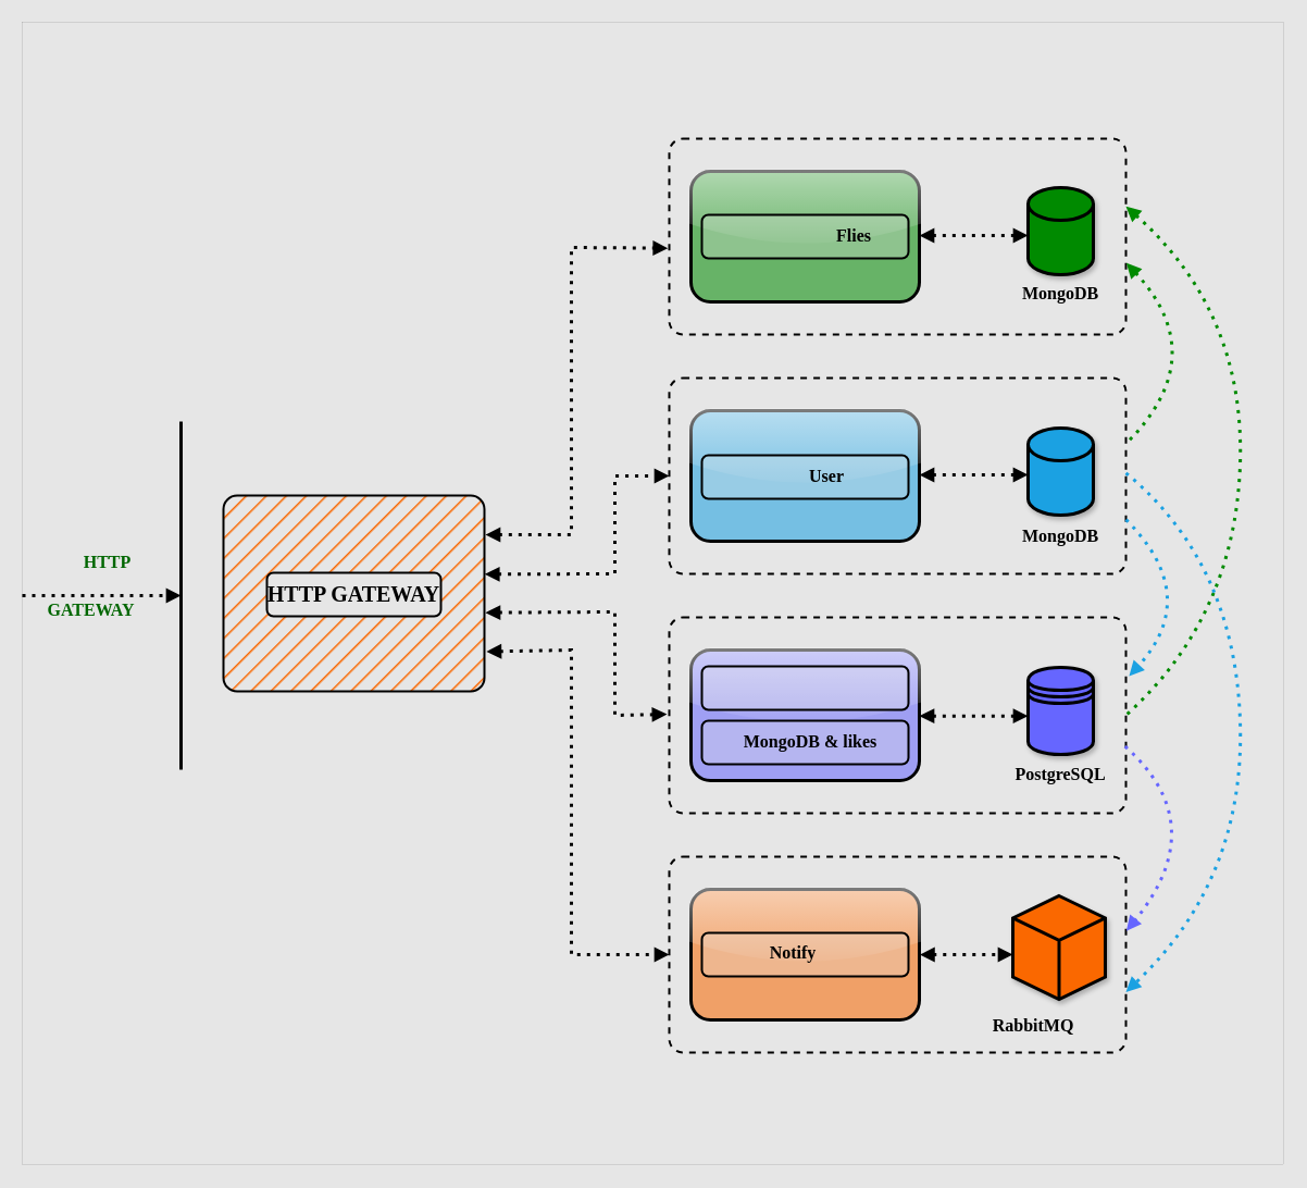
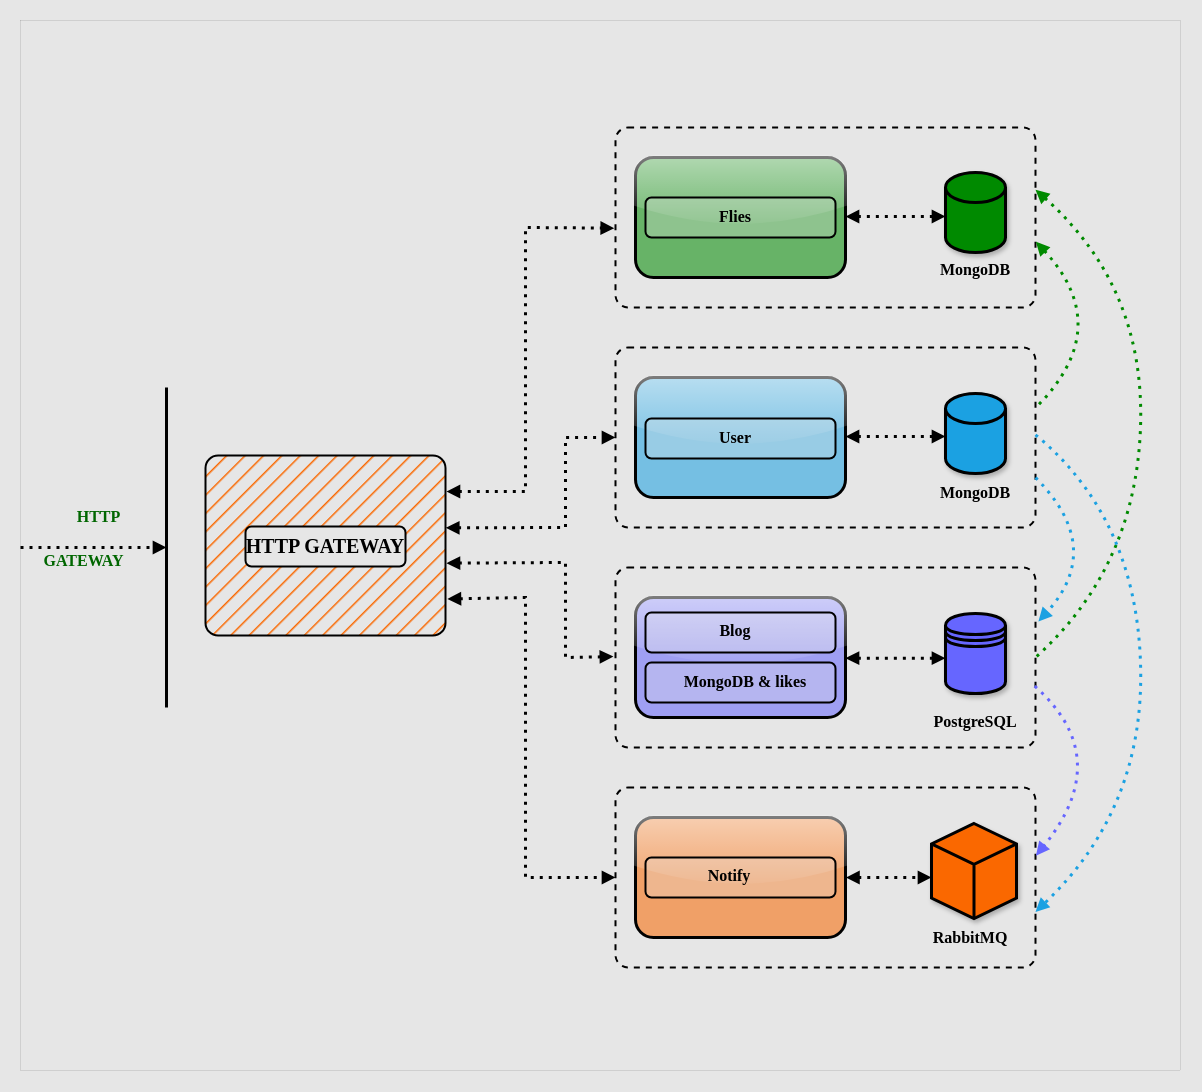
  <mxCell id="0" />
  <mxCell id="1" parent="0" />
  <mxCell id="2" value="" style="rounded=0;whiteSpace=wrap;html=1;strokeWidth=0;fillColor=none;" vertex="1" parent="1"><mxGeometry x="20" y="20" width="1160" height="1050" as="geometry" /></mxCell>
  <mxCell id="3" value="" style="rounded=1;whiteSpace=wrap;html=1;shadow=0;arcSize=7;fillStyle=hatch;fillColor=#FA6800;perimeterSpacing=0;gradientColor=none;imageAspect=1;glass=0;strokeWidth=2;" parent="1" vertex="1"><mxGeometry x="205" y="455" width="240" height="180" as="geometry" /></mxCell>
  <mxCell id="4" value="" style="rounded=1;whiteSpace=wrap;html=1;shadow=0;arcSize=7;strokeWidth=2;dashed=1;fillColor=#E6E6E6;" parent="1" vertex="1"><mxGeometry x="615" y="127" width="420" height="180" as="geometry" /></mxCell>
  <mxCell id="5" value="" style="rounded=1;whiteSpace=wrap;html=1;shadow=0;strokeWidth=3;fillOpacity=55;fillColor=#008A00;fontColor=#ffffff;strokeColor=#000000;glass=1;" parent="1" vertex="1"><mxGeometry x="635" y="157" width="210" height="120" as="geometry" /></mxCell>
  <mxCell id="6" value="" style="rounded=1;whiteSpace=wrap;html=1;fillColor=#E6E6E6;fillOpacity=30;strokeWidth=2;" parent="1" vertex="1"><mxGeometry x="645" y="197" width="190" height="40" as="geometry" /></mxCell>
  <mxCell id="7" value="MongoDB" style="text;strokeColor=none;align=center;fillColor=none;html=1;verticalAlign=middle;whiteSpace=wrap;rounded=0;fontSize=16;fontFamily=Tahoma;fontStyle=1" parent="1" vertex="1"><mxGeometry x="945" y="254" width="60" height="30" as="geometry" /></mxCell>
  <mxCell id="8" value="" style="endArrow=block;startArrow=block;html=1;entryX=0;entryY=0.5;entryDx=0;entryDy=0;entryPerimeter=0;exitX=1;exitY=0.5;exitDx=0;exitDy=0;dashed=1;dashPattern=1 2;strokeWidth=3;rounded=0;startFill=1;endFill=1;" parent="1" edge="1"><mxGeometry width="50" height="50" relative="1" as="geometry"><mxPoint x="845" y="216" as="sourcePoint" /><mxPoint x="945" y="216" as="targetPoint" /></mxGeometry></mxCell>
  <mxCell id="9" value="" style="shape=cylinder3;whiteSpace=wrap;html=1;boundedLbl=1;backgroundOutline=1;size=15;fillColor=#008a00;fontColor=#ffffff;strokeColor=#000000;strokeWidth=3;shadow=1;" parent="1" vertex="1"><mxGeometry x="945" y="172" width="60" height="80" as="geometry" /></mxCell>
  <mxCell id="10" value="" style="rounded=1;whiteSpace=wrap;html=1;shadow=0;arcSize=7;strokeWidth=2;dashed=1;fillColor=#E6E6E6;" parent="1" vertex="1"><mxGeometry x="615" y="347" width="420" height="180" as="geometry" /></mxCell>
  <mxCell id="11" value="" style="rounded=1;whiteSpace=wrap;html=1;shadow=0;arcSize=7;dashed=1;strokeWidth=2;fillColor=#E6E6E6;" parent="1" vertex="1"><mxGeometry x="615" y="567" width="420" height="180" as="geometry" /></mxCell>
  <mxCell id="12" value="" style="rounded=1;whiteSpace=wrap;html=1;shadow=0;arcSize=7;dashed=1;strokeWidth=2;perimeterSpacing=0;fillColor=#E6E6E6;" parent="1" vertex="1"><mxGeometry x="615" y="787" width="420" height="180" as="geometry" /></mxCell>
  <mxCell id="13" value="" style="rounded=1;whiteSpace=wrap;html=1;shadow=0;strokeWidth=3;fillOpacity=55;fillColor=#1BA1E2;glass=1;" parent="1" vertex="1"><mxGeometry x="635" y="377" width="210" height="120" as="geometry" /></mxCell>
  <mxCell id="14" value="" style="rounded=1;whiteSpace=wrap;html=1;fillColor=#E6E6E6;strokeWidth=2;" parent="1" vertex="1"><mxGeometry x="245" y="526" width="160" height="40" as="geometry" /></mxCell>
  <mxCell id="15" value="" style="endArrow=block;startArrow=block;html=1;entryX=0;entryY=0.5;entryDx=0;entryDy=0;entryPerimeter=0;anchorPointDirection=1;fixDash=0;jumpStyle=none;shadow=0;rounded=0;strokeColor=default;dashed=1;dashPattern=1 2;strokeWidth=3;startFill=1;endFill=1;" parent="1" edge="1"><mxGeometry width="50" height="50" relative="1" as="geometry"><mxPoint x="845" y="436" as="sourcePoint" /><mxPoint x="945" y="436" as="targetPoint" /></mxGeometry></mxCell>
  <mxCell id="16" value="" style="shape=cylinder3;whiteSpace=wrap;html=1;boundedLbl=1;backgroundOutline=1;size=15;direction=east;connectable=1;allowArrows=1;perimeter=rectanglePerimeter;fixDash=0;container=0;resizable=1;resizeWidth=0;resizeHeight=0;comic=0;enumerate=0;treeMoving=0;treeFolding=0;deletable=1;cloneable=1;rotatable=1;fixedWidth=0;autosize=0;movableLabel=0;fillColor=#1BA1E2;fontColor=#ffffff;strokeColor=#000000;strokeWidth=3;shadow=1;" parent="1" vertex="1"><mxGeometry x="945" y="393" width="60" height="80" as="geometry" /></mxCell>
  <mxCell id="17" value="" style="rounded=1;whiteSpace=wrap;html=1;shadow=0;strokeWidth=3;fillOpacity=55;fillColor=#6666FF;glass=1;" parent="1" vertex="1"><mxGeometry x="635" y="597" width="210" height="120" as="geometry" /></mxCell>
  <mxCell id="18" value="" style="shape=datastore;whiteSpace=wrap;html=1;fillColor=#6666FF;fontColor=#ffffff;strokeColor=#000000;strokeWidth=3;shadow=1;" parent="1" vertex="1"><mxGeometry x="945" y="613" width="60" height="80" as="geometry" /></mxCell>
  <mxCell id="19" value="" style="rounded=1;whiteSpace=wrap;html=1;shadow=0;strokeWidth=3;fillOpacity=55;fillColor=#FA6800;glass=1;" parent="1" vertex="1"><mxGeometry x="635" y="817" width="210" height="120" as="geometry" /></mxCell>
  <mxCell id="20" value="" style="endArrow=block;startArrow=block;html=1;rounded=0;exitX=1.002;exitY=0.366;exitDx=0;exitDy=0;exitPerimeter=0;strokeWidth=3;dashed=1;dashPattern=1 2;startFill=1;endFill=1;" parent="1" edge="1"><mxGeometry width="50" height="50" relative="1" as="geometry"><mxPoint x="845.42" y="877" as="sourcePoint" /><mxPoint x="931" y="877" as="targetPoint" /></mxGeometry></mxCell>
  <mxCell id="21" value="" style="html=1;whiteSpace=wrap;shape=isoCube2;backgroundOutline=1;isoAngle=15;fillColor=#fa6800;fontColor=#000000;strokeColor=#000000;strokeWidth=3;shadow=1;" parent="1" vertex="1"><mxGeometry x="931" y="823" width="85" height="95" as="geometry" /></mxCell>
  <mxCell id="22" value="MongoDB" style="text;strokeColor=none;align=center;fillColor=none;html=1;verticalAlign=middle;whiteSpace=wrap;rounded=0;fontSize=16;fontFamily=Tahoma;fontStyle=1" parent="1" vertex="1"><mxGeometry x="945" y="477" width="60" height="30" as="geometry" /></mxCell>
- <mxCell id="23" value="PostgreSQL" style="text;strokeColor=none;align=center;fillColor=none;html=1;verticalAlign=middle;whiteSpace=wrap;rounded=0;fontSize=16;fontFamily=Tahoma;fontStyle=1" parent="1" vertex="1"><mxGeometry x="945" y="696" width="60" height="30" as="geometry" /></mxCell>
- <mxCell id="24" value="RabbitMQ" style="text;strokeColor=none;align=center;fillColor=none;html=1;verticalAlign=middle;whiteSpace=wrap;rounded=0;fontSize=16;fontFamily=Tahoma;fontStyle=1" parent="1" vertex="1"><mxGeometry x="920" y="927" width="60" height="30" as="geometry" /></mxCell>
+ <mxCell id="23" value="PostgreSQL" style="text;strokeColor=none;align=center;fillColor=none;html=1;verticalAlign=middle;whiteSpace=wrap;rounded=0;fontSize=16;fontFamily=Tahoma;fontStyle=1" parent="1" vertex="1"><mxGeometry x="945" y="706" width="60" height="30" as="geometry" /></mxCell>
+ <mxCell id="24" value="RabbitMQ" style="text;strokeColor=none;align=center;fillColor=none;html=1;verticalAlign=middle;whiteSpace=wrap;rounded=0;fontSize=16;fontFamily=Tahoma;fontStyle=1" parent="1" vertex="1"><mxGeometry x="940" y="922" width="60" height="30" as="geometry" /></mxCell>
  <mxCell id="25" value="HTTP GATEWAY" style="text;strokeColor=none;align=center;fillColor=none;html=1;verticalAlign=middle;whiteSpace=wrap;rounded=0;fontSize=20;fontFamily=Tahoma;fontStyle=1" parent="1" vertex="1"><mxGeometry x="240" y="530" width="170" height="30" as="geometry" /></mxCell>
- <mxCell id="26" value="Flies" style="text;strokeColor=none;align=center;fillColor=none;html=1;verticalAlign=middle;whiteSpace=wrap;rounded=0;fontSize=16;fontFamily=Tahoma;fontStyle=1" parent="1" vertex="1"><mxGeometry x="755" y="201" width="60" height="30" as="geometry" /></mxCell>
+ <mxCell id="26" value="Flies" style="text;strokeColor=none;align=center;fillColor=none;html=1;verticalAlign=middle;whiteSpace=wrap;rounded=0;fontSize=16;fontFamily=Tahoma;fontStyle=1" parent="1" vertex="1"><mxGeometry x="705" y="201" width="60" height="30" as="geometry" /></mxCell>
  <mxCell id="27" value="" style="rounded=1;whiteSpace=wrap;html=1;fillColor=#E6E6E6;fillOpacity=30;strokeWidth=2;" parent="1" vertex="1"><mxGeometry x="645" y="418" width="190" height="40" as="geometry" /></mxCell>
- <mxCell id="28" value="User" style="text;strokeColor=none;align=center;fillColor=none;html=1;verticalAlign=middle;whiteSpace=wrap;rounded=0;fontSize=16;fontFamily=Tahoma;fontStyle=1" parent="1" vertex="1"><mxGeometry x="730" y="422" width="60" height="30" as="geometry" /></mxCell>
+ <mxCell id="28" value="User" style="text;strokeColor=none;align=center;fillColor=none;html=1;verticalAlign=middle;whiteSpace=wrap;rounded=0;fontSize=16;fontFamily=Tahoma;fontStyle=1" parent="1" vertex="1"><mxGeometry x="705" y="422" width="60" height="30" as="geometry" /></mxCell>
  <mxCell id="29" value="" style="rounded=1;whiteSpace=wrap;html=1;fillColor=#E6E6E6;fillOpacity=30;strokeWidth=2;" parent="1" vertex="1"><mxGeometry x="645" y="612" width="190" height="40" as="geometry" /></mxCell>
+ <mxCell id="30" value="Blog" style="text;strokeColor=none;align=center;fillColor=none;html=1;verticalAlign=middle;whiteSpace=wrap;rounded=0;fontSize=16;fontFamily=Tahoma;fontStyle=1" parent="1" vertex="1"><mxGeometry x="705" y="615" width="60" height="30" as="geometry" /></mxCell>
  <mxCell id="31" value="" style="rounded=1;whiteSpace=wrap;html=1;fillColor=#E6E6E6;fillOpacity=30;strokeWidth=2;" parent="1" vertex="1"><mxGeometry x="645" y="662" width="190" height="40" as="geometry" /></mxCell>
  <mxCell id="32" value="MongoDB &amp;amp; likes" style="text;strokeColor=none;align=center;fillColor=none;html=1;verticalAlign=middle;whiteSpace=wrap;rounded=0;fontSize=16;fontFamily=Tahoma;fontStyle=1" parent="1" vertex="1"><mxGeometry x="655" y="666" width="180" height="30" as="geometry" /></mxCell>
  <mxCell id="33" value="" style="rounded=1;whiteSpace=wrap;html=1;fillColor=#E6E6E6;fillOpacity=30;strokeWidth=2;" parent="1" vertex="1"><mxGeometry x="645" y="857" width="190" height="40" as="geometry" /></mxCell>
  <mxCell id="34" value="Notify" style="text;strokeColor=none;align=center;fillColor=none;html=1;verticalAlign=middle;whiteSpace=wrap;rounded=0;fontSize=16;fontFamily=Tahoma;fontStyle=1" parent="1" vertex="1"><mxGeometry x="699" y="860" width="60" height="30" as="geometry" /></mxCell>
  <mxCell id="35" value="" style="endArrow=block;startArrow=block;html=1;anchorPointDirection=1;fixDash=0;jumpStyle=none;shadow=0;rounded=0;strokeColor=default;dashed=1;dashPattern=1 2;strokeWidth=3;startFill=1;endFill=1;entryX=-0.003;entryY=0.559;entryDx=0;entryDy=0;entryPerimeter=0;exitX=1.004;exitY=0.2;exitDx=0;exitDy=0;exitPerimeter=0;" parent="1" target="4" edge="1" source="3"><mxGeometry width="50" height="50" relative="1" as="geometry"><mxPoint x="445" y="491" as="sourcePoint" /><mxPoint x="565" y="327" as="targetPoint" /><Array as="points"><mxPoint x="525" y="491" /><mxPoint x="525" y="227" /></Array></mxGeometry></mxCell>
  <mxCell id="36" value="" style="endArrow=block;startArrow=block;html=1;anchorPointDirection=1;fixDash=0;jumpStyle=none;shadow=0;rounded=0;strokeColor=default;dashed=1;dashPattern=1 2;strokeWidth=3;startFill=1;endFill=1;entryX=0;entryY=0.5;entryDx=0;entryDy=0;exitX=1.001;exitY=0.402;exitDx=0;exitDy=0;exitPerimeter=0;" parent="1" source="3" edge="1" target="10"><mxGeometry width="50" height="50" relative="1" as="geometry"><mxPoint x="495" y="557" as="sourcePoint" /><mxPoint x="615" y="457" as="targetPoint" /><Array as="points"><mxPoint x="565" y="527" /><mxPoint x="565" y="437" /></Array></mxGeometry></mxCell>
  <mxCell id="37" value="" style="endArrow=block;startArrow=block;html=1;anchorPointDirection=1;fixDash=0;jumpStyle=none;shadow=0;rounded=0;strokeColor=default;dashed=1;dashPattern=1 2;strokeWidth=3;startFill=1;endFill=1;exitX=1.004;exitY=0.598;exitDx=0;exitDy=0;exitPerimeter=0;entryX=-0.005;entryY=0.495;entryDx=0;entryDy=0;entryPerimeter=0;" parent="1" edge="1" source="3"><mxGeometry width="50" height="50" relative="1" as="geometry"><mxPoint x="443.8" y="562.46" as="sourcePoint" /><mxPoint x="612.9" y="656.1" as="targetPoint" /><Array as="points"><mxPoint x="565" y="562" /><mxPoint x="565" y="657" /></Array></mxGeometry></mxCell>
  <mxCell id="38" value="" style="endArrow=block;startArrow=block;html=1;anchorPointDirection=1;fixDash=0;jumpStyle=none;shadow=0;rounded=0;strokeColor=default;dashed=1;dashPattern=1 2;strokeWidth=3;startFill=1;endFill=1;entryX=0;entryY=0.5;entryDx=0;entryDy=0;exitX=1.008;exitY=0.797;exitDx=0;exitDy=0;exitPerimeter=0;" parent="1" edge="1" target="12" source="3"><mxGeometry width="50" height="50" relative="1" as="geometry"><mxPoint x="475" y="687" as="sourcePoint" /><mxPoint x="614" y="899" as="targetPoint" /><Array as="points"><mxPoint x="525" y="597" /><mxPoint x="525" y="877" /></Array></mxGeometry></mxCell>
  <mxCell id="39" value="" style="endArrow=none;startArrow=block;html=1;entryX=1;entryY=0.5;entryDx=0;entryDy=0;dashed=1;dashPattern=1 2;strokeWidth=3;startFill=1;endFill=0;curved=1;strokeColor=#008A00;exitX=1;exitY=0.346;exitDx=0;exitDy=0;exitPerimeter=0;" parent="1" source="4" target="11" edge="1"><mxGeometry width="50" height="50" relative="1" as="geometry"><mxPoint x="1035" y="247" as="sourcePoint" /><mxPoint x="1035" y="678.62" as="targetPoint" /><Array as="points"><mxPoint x="1145" y="287" /><mxPoint x="1135" y="567" /></Array></mxGeometry></mxCell>
  <mxCell id="40" value="" style="endArrow=none;startArrow=block;html=1;entryX=1.002;entryY=0.331;entryDx=0;entryDy=0;exitX=1.001;exitY=0.635;exitDx=0;exitDy=0;dashed=1;dashPattern=1 2;strokeWidth=3;startFill=1;endFill=0;curved=1;exitPerimeter=0;strokeColor=#008A00;entryPerimeter=0;" parent="1" source="4" target="10" edge="1"><mxGeometry width="50" height="50" relative="1" as="geometry"><mxPoint x="1035.84" y="278.76" as="sourcePoint" /><mxPoint x="1035" y="722" as="targetPoint" /><Array as="points"><mxPoint x="1115" y="327" /></Array></mxGeometry></mxCell>
  <mxCell id="41" value="" style="endArrow=block;startArrow=none;html=1;exitX=0.998;exitY=0.659;exitDx=0;exitDy=0;dashed=1;dashPattern=1 2;strokeWidth=3;startFill=0;endFill=1;curved=1;exitPerimeter=0;strokeColor=#6666FF;entryX=1.001;entryY=0.379;entryDx=0;entryDy=0;entryPerimeter=0;" parent="1" target="12" edge="1" source="11"><mxGeometry width="50" height="50" relative="1" as="geometry"><mxPoint x="1035" y="682" as="sourcePoint" /><mxPoint x="1045" y="887" as="targetPoint" /><Array as="points"><mxPoint x="1115" y="757" /></Array></mxGeometry></mxCell>
  <mxCell id="42" value="" style="endArrow=block;startArrow=none;html=1;entryX=1;entryY=0.691;entryDx=0;entryDy=0;exitX=1;exitY=0.485;exitDx=0;exitDy=0;dashed=1;dashPattern=1 2;strokeWidth=3;startFill=0;endFill=1;curved=1;strokeColor=#1BA1E2;entryPerimeter=0;exitPerimeter=0;" parent="1" source="10" target="12" edge="1"><mxGeometry width="50" height="50" relative="1" as="geometry"><mxPoint x="1035" y="456" as="sourcePoint" /><mxPoint x="1035" y="666" as="targetPoint" /><Array as="points"><mxPoint x="1135" y="517" /><mxPoint x="1145" y="807" /></Array></mxGeometry></mxCell>
  <mxCell id="43" value="" style="endArrow=block;startArrow=none;html=1;entryX=1.007;entryY=0.3;entryDx=0;entryDy=0;exitX=1;exitY=0.723;exitDx=0;exitDy=0;dashed=1;dashPattern=1 2;strokeWidth=3;startFill=0;endFill=1;curved=1;exitPerimeter=0;strokeColor=#1BA1E2;entryPerimeter=0;" parent="1" target="11" edge="1" source="10"><mxGeometry width="50" height="50" relative="1" as="geometry"><mxPoint x="1037" y="507" as="sourcePoint" /><mxPoint x="1035" y="946" as="targetPoint" /><Array as="points"><mxPoint x="1105" y="547" /></Array></mxGeometry></mxCell>
  <mxCell id="44" value="" style="endArrow=block;startArrow=block;html=1;entryX=0;entryY=0.5;entryDx=0;entryDy=0;entryPerimeter=0;anchorPointDirection=1;fixDash=0;jumpStyle=none;shadow=0;rounded=0;strokeColor=default;dashed=1;dashPattern=1 2;strokeWidth=3;startFill=1;endFill=1;" edge="1" parent="1"><mxGeometry width="50" height="50" relative="1" as="geometry"><mxPoint x="845" y="657.64" as="sourcePoint" /><mxPoint x="945" y="657.64" as="targetPoint" /></mxGeometry></mxCell>
  <mxCell id="45" value="" style="endArrow=none;html=1;rounded=0;strokeWidth=3;" edge="1" parent="1"><mxGeometry width="50" height="50" relative="1" as="geometry"><mxPoint x="166" y="707" as="sourcePoint" /><mxPoint x="166" y="387" as="targetPoint" /></mxGeometry></mxCell>
  <mxCell id="46" value="" style="endArrow=block;startArrow=none;html=1;anchorPointDirection=1;fixDash=0;jumpStyle=none;shadow=0;rounded=0;strokeColor=default;dashed=1;dashPattern=1 2;strokeWidth=3;startFill=0;endFill=1;" edge="1" parent="1"><mxGeometry width="50" height="50" relative="1" as="geometry"><mxPoint x="20" y="547" as="sourcePoint" /><mxPoint x="166" y="547" as="targetPoint" /><Array as="points" /></mxGeometry></mxCell>
  <mxCell id="47" value="HTTP" style="text;strokeColor=none;align=center;fillColor=none;html=1;verticalAlign=middle;whiteSpace=wrap;rounded=0;fontSize=16;fontFamily=Tahoma;fontStyle=1;labelBackgroundColor=none;fontColor=#006600;" vertex="1" parent="1"><mxGeometry x="75" y="506" width="47" height="20.5" as="geometry" /></mxCell>
  <mxCell id="48" value="GATEWAY" style="text;strokeColor=none;align=center;fillColor=none;html=1;verticalAlign=middle;whiteSpace=wrap;rounded=0;fontSize=16;fontFamily=Tahoma;fontStyle=1;labelBackgroundColor=none;fontColor=#006600;" vertex="1" parent="1"><mxGeometry x="40" y="545" width="87" height="30" as="geometry" /></mxCell>
